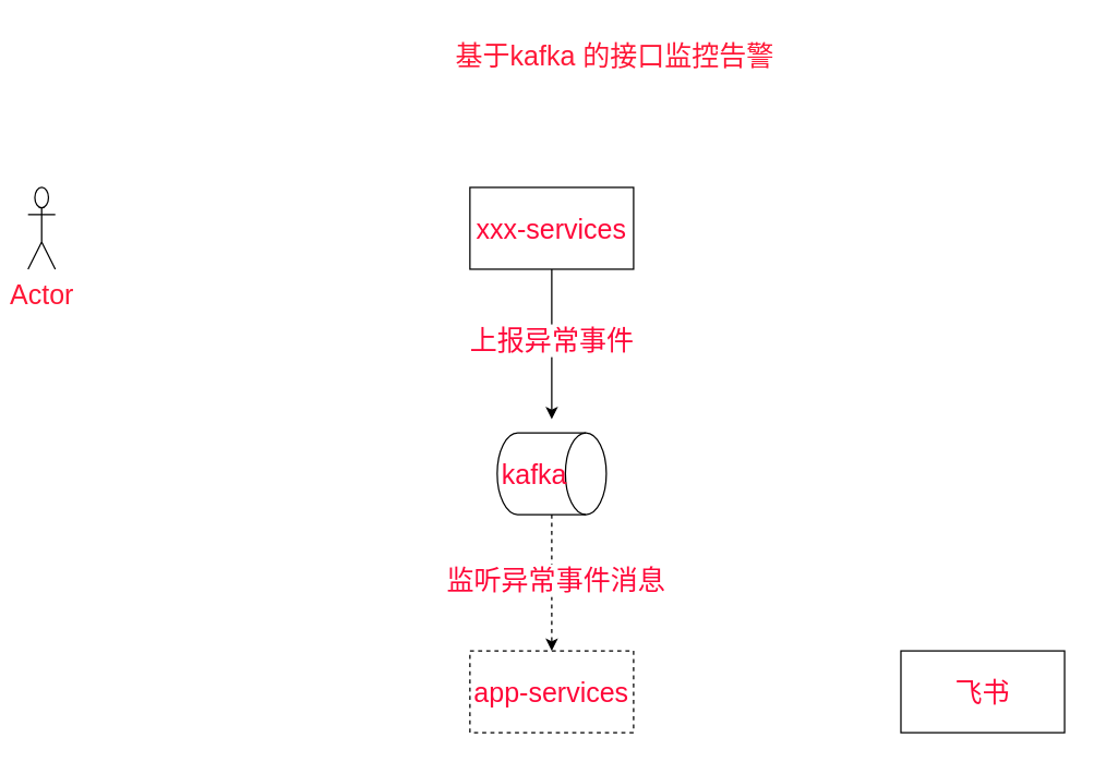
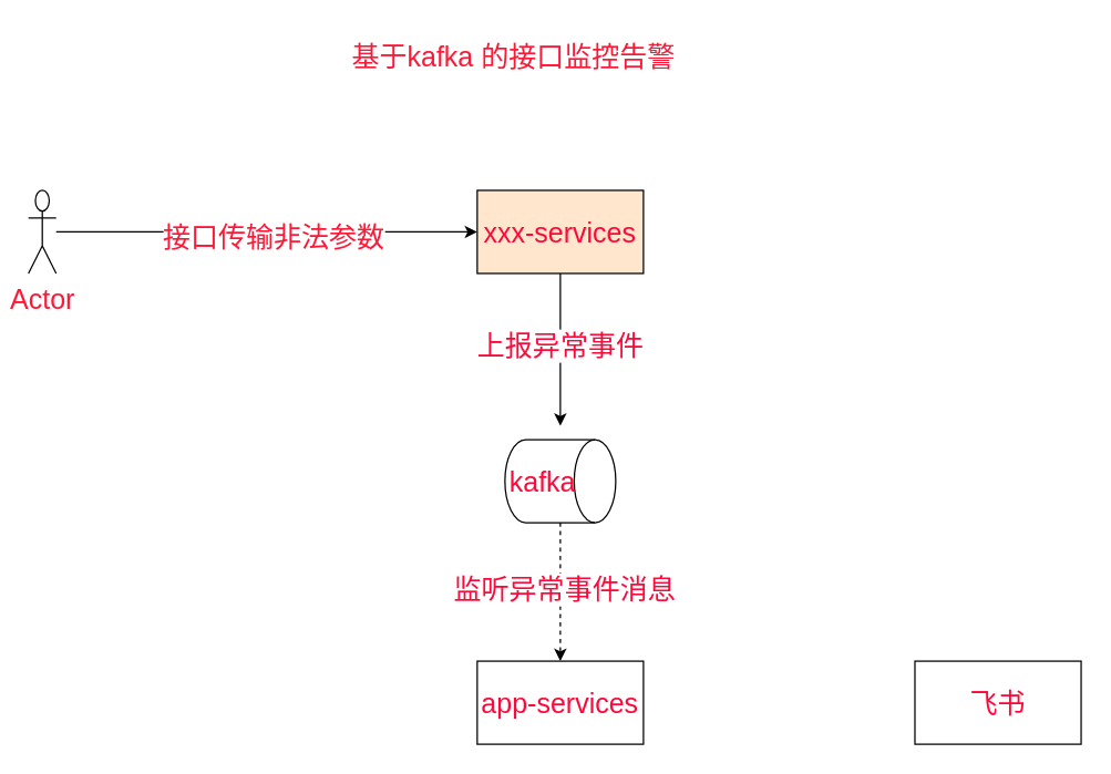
  <mxCell id="0" />
  <mxCell id="1" parent="0" />
  <mxCell id="2" style="edgeStyle=orthogonalEdgeStyle;rounded=0;orthogonalLoop=1;jettySize=auto;html=1;exitX=0.5;exitY=1;exitDx=0;exitDy=0;fontFamily=Helvetica;fontSize=20;fontColor=#FF0839;" edge="1" parent="1" source="4"><mxGeometry relative="1" as="geometry"><mxPoint x="404" y="307" as="targetPoint" /></mxGeometry></mxCell>
  <mxCell id="3" value="上报异常事件" style="edgeLabel;html=1;align=center;verticalAlign=middle;resizable=0;points=[];fontSize=20;fontFamily=Helvetica;fontColor=#FF0839;" vertex="1" connectable="0" parent="2"><mxGeometry x="-0.077" y="-1" relative="1" as="geometry"><mxPoint as="offset" /></mxGeometry></mxCell>
- <mxCell id="4" value="xxx-services" style="rounded=0;whiteSpace=wrap;html=1;fontSize=20;fontColor=#FF0839;" vertex="1" parent="1"><mxGeometry x="344" y="137" width="120" height="60" as="geometry" /></mxCell>
- <mxCell id="5" value="基于kafka 的接口监控告警" style="text;html=1;align=center;verticalAlign=middle;resizable=0;points=[];autosize=1;strokeColor=none;fillColor=none;fontSize=20;fontColor=#FF1736;" vertex="1" parent="1"><mxGeometry x="320" y="20" width="260" height="40" as="geometry" /></mxCell>
+ <mxCell id="4" value="xxx-services" style="rounded=0;whiteSpace=wrap;html=1;fontSize=20;fontColor=#FF0839;fillColor=#ffe6cc;" vertex="1" parent="1"><mxGeometry x="344" y="137" width="120" height="60" as="geometry" /></mxCell>
+ <mxCell id="5" value="基于kafka 的接口监控告警" style="text;html=1;align=center;verticalAlign=middle;resizable=0;points=[];autosize=1;strokeColor=none;fillColor=none;fontSize=20;fontColor=#FF1736;" vertex="1" parent="1"><mxGeometry x="240" y="20" width="260" height="40" as="geometry" /></mxCell>
+ <mxCell id="6" style="edgeStyle=orthogonalEdgeStyle;rounded=0;orthogonalLoop=1;jettySize=auto;html=1;fontFamily=Helvetica;fontSize=20;fontColor=#FF1736;" edge="1" parent="1" source="8" target="4"><mxGeometry relative="1" as="geometry" /></mxCell>
+ <mxCell id="7" value="接口传输非法参数" style="edgeLabel;html=1;align=center;verticalAlign=middle;resizable=0;points=[];fontSize=20;fontFamily=Helvetica;fontColor=#FF1736;" vertex="1" connectable="0" parent="6"><mxGeometry x="0.029" y="-2" relative="1" as="geometry"><mxPoint as="offset" /></mxGeometry></mxCell>
  <mxCell id="8" value="Actor" style="shape=umlActor;verticalLabelPosition=bottom;verticalAlign=top;html=1;outlineConnect=0;fontFamily=Helvetica;fontSize=20;fontColor=#FF1736;fillColor=none;gradientColor=none;" vertex="1" parent="1"><mxGeometry x="20" y="137" width="20" height="60" as="geometry" /></mxCell>
  <mxCell id="9" style="edgeStyle=orthogonalEdgeStyle;rounded=0;orthogonalLoop=1;jettySize=auto;html=1;exitX=1;exitY=0.5;exitDx=0;exitDy=0;exitPerimeter=0;fontFamily=Helvetica;fontSize=20;fontColor=#FF0839;dashed=1;" edge="1" parent="1" source="11" target="12"><mxGeometry relative="1" as="geometry" /></mxCell>
  <mxCell id="10" value="监听异常事件消息" style="edgeLabel;html=1;align=center;verticalAlign=middle;resizable=0;points=[];fontSize=20;fontFamily=Helvetica;fontColor=#FF0839;" vertex="1" connectable="0" parent="9"><mxGeometry x="-0.06" y="2" relative="1" as="geometry"><mxPoint as="offset" /></mxGeometry></mxCell>
  <mxCell id="11" value="kafka" style="shape=cylinder3;whiteSpace=wrap;html=1;boundedLbl=1;backgroundOutline=1;size=15;rounded=0;strokeColor=default;fontFamily=Helvetica;fontSize=20;fontColor=#FF0839;fillColor=default;direction=south;" vertex="1" parent="1"><mxGeometry x="364" y="317" width="80" height="60" as="geometry" /></mxCell>
- <mxCell id="12" value="app-services" style="rounded=0;whiteSpace=wrap;html=1;strokeColor=default;fontFamily=Helvetica;fontSize=20;fontColor=#FF0839;fillColor=default;dashed=1;" vertex="1" parent="1"><mxGeometry x="344" y="477" width="120" height="60" as="geometry" /></mxCell>
+ <mxCell id="12" value="app-services" style="rounded=0;whiteSpace=wrap;html=1;strokeColor=default;fontFamily=Helvetica;fontSize=20;fontColor=#FF0839;fillColor=default;" vertex="1" parent="1"><mxGeometry x="344" y="477" width="120" height="60" as="geometry" /></mxCell>
  <mxCell id="13" value="飞书" style="rounded=0;whiteSpace=wrap;html=1;strokeColor=default;fontFamily=Helvetica;fontSize=20;fontColor=#FF0839;fillColor=default;" vertex="1" parent="1"><mxGeometry x="660" y="477" width="120" height="60" as="geometry" /></mxCell>
